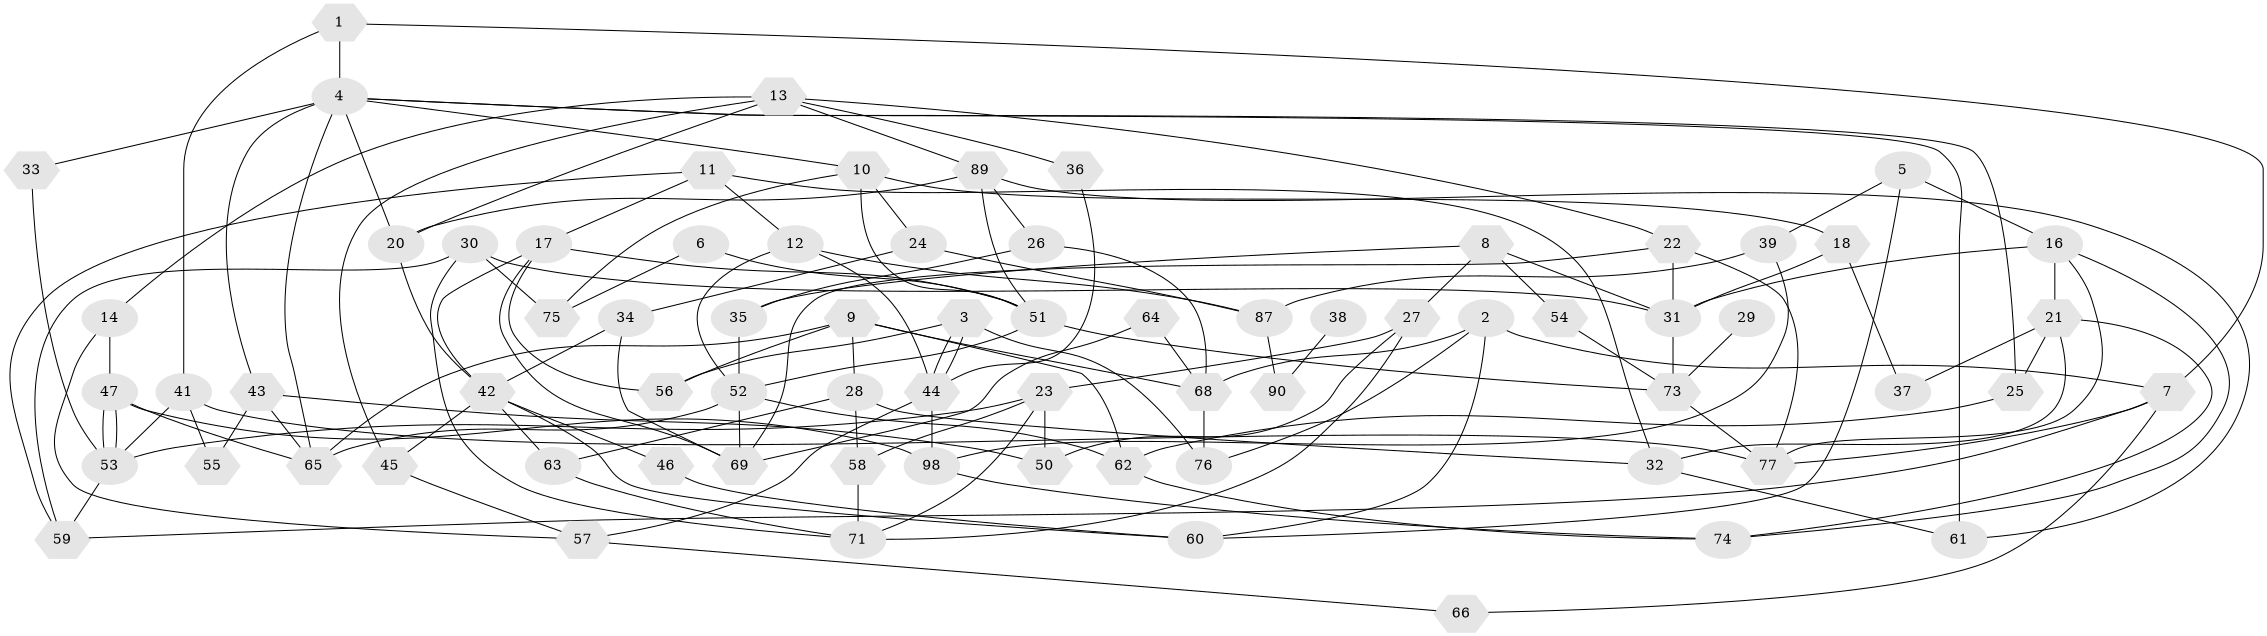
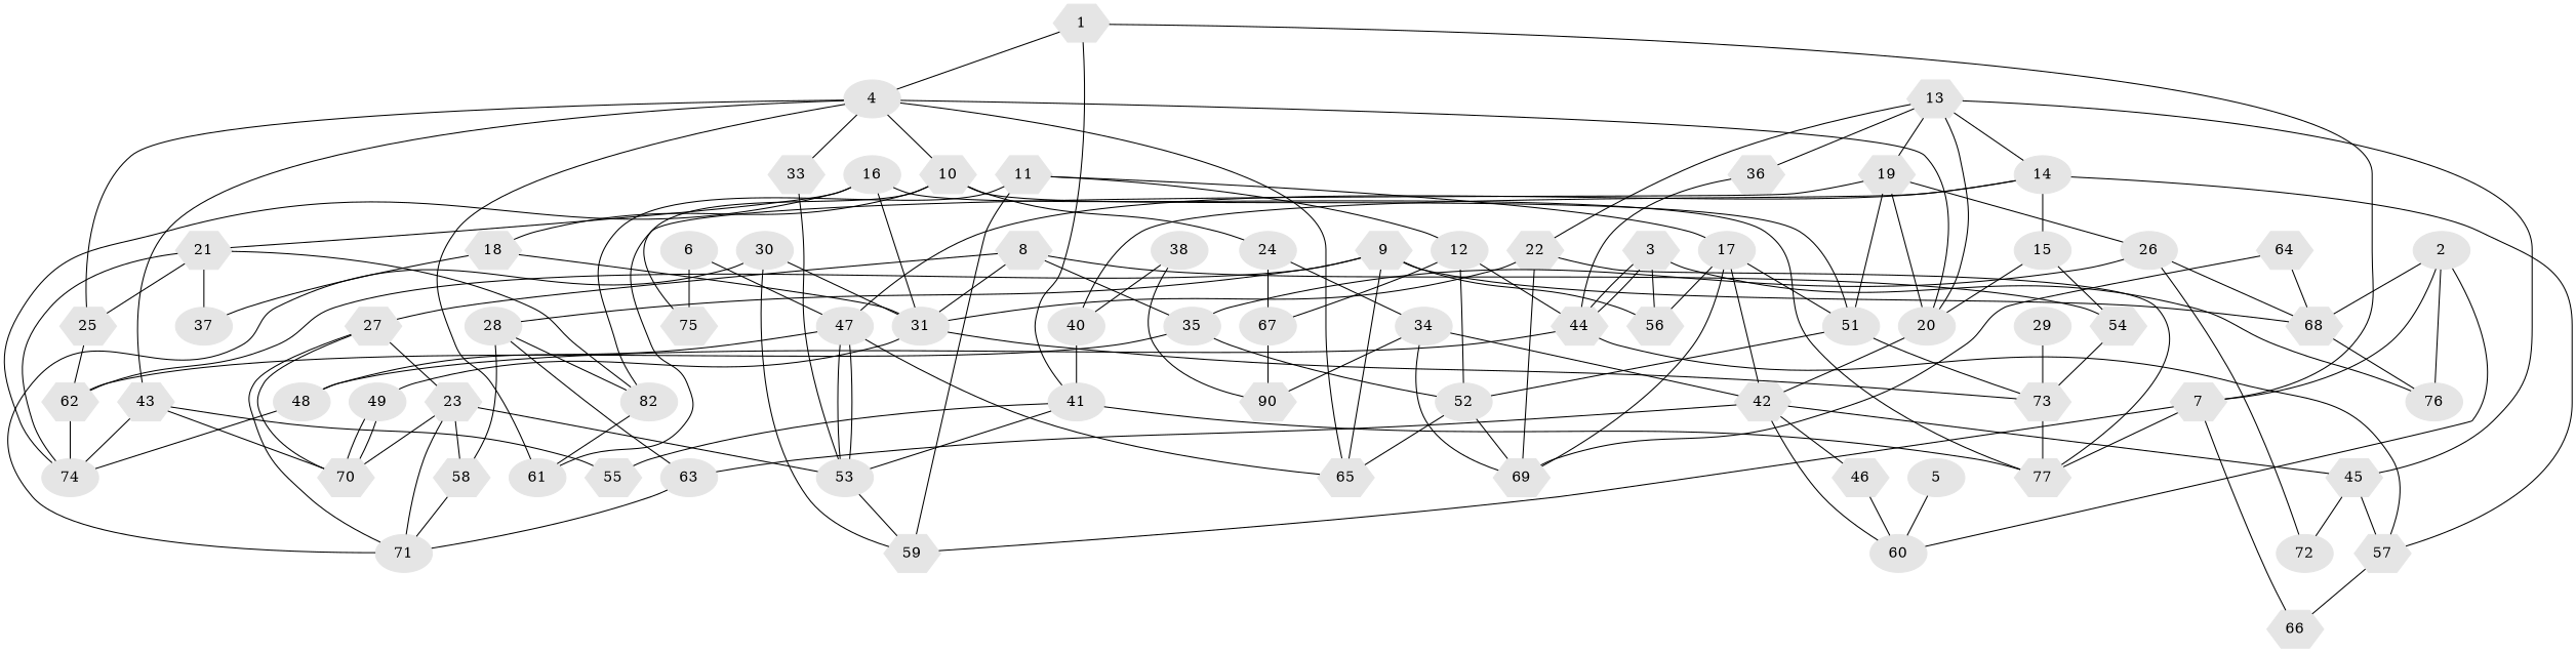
  graph {
    node [color=gray90 shape=hexagon style=filled]
    4 [shape=ellipse]
    1
    7
    41 [shape=ellipse]
    10
    20 [shape=ellipse]
    25
    33
    43
    61 [shape=ellipse]
    65
    59
    66
    77
    53 [shape=ellipse]
    55
    2 [shape=ellipse]
    60 [shape=ellipse]
    68
    76 [shape=ellipse]
    3
    44
    56
    57
-   48 [shape=ellipse label=98]
+   48 [shape=ellipse]
    51 [shape=ellipse]
    75
    18
    24 [shape=ellipse]
    42
    62
-   50
+   50 [label=70]
    5 [shape=ellipse]
    16 [shape=ellipse]
-   39 [shape=ellipse]
    31 [shape=ellipse]
    21
    74 [shape=ellipse]
-   67 [shape=ellipse label=87]
+   67 [shape=ellipse]
    6 [shape=ellipse]
    52 [shape=ellipse]
    73
    8
    27
    35 [shape=ellipse]
    54
    23
    71 [shape=ellipse]
+   49 [shape=ellipse]
    9
    28 [shape=ellipse]
-   32 [shape=ellipse]
+   32 [shape=ellipse label=82]
    58
    63 [shape=ellipse]
    37 [shape=ellipse]
    34 [shape=ellipse]
    11
    12 [shape=ellipse]
    17 [shape=ellipse]
    69
    n61 [label=90]
    13
    14 [shape=ellipse]
-   19 [label=89]
+   19
    22
    36
    45
+   15 [shape=ellipse]
+   40 [shape=ellipse]
    47 [shape=ellipse]
    26 [shape=ellipse]
+   72 [shape=ellipse]
    46
    29 [shape=ellipse]
    30 [shape=ellipse]
    38 [shape=ellipse]
    64
    4 -- 10
    4 -- 20
    4 -- 25
    4 -- 33
    4 -- 43
    4 -- 61
    4 -- 65
    1 -- 4
    1 -- 7
    1 -- 41
    7 -- 59
    7 -- 66
    7 -- 77
    41 -- 77
    41 -- 53
    41 -- 55
    10 -- 51
    10 -- 75
    10 -- 18
    10 -- 24
    20 -- 42
    25 -- 62
    33 -- 53
-   43 -- 65
+   43 -- 74
    43 -- 55
    43 -- 50
    53 -- 59
    2 -- 7
    2 -- 60
    2 -- 68
    2 -- 76
    68 -- 76
    3 -- 76
    3 -- 44
    3 -- 44
    3 -- 56
    44 -- 57
    44 -- 48
    57 -- 66
    48 -- 74
    51 -- 52
    51 -- 73
    18 -- 31
    18 -- 37
    24 -- 67
    24 -- 34
    42 -- 60
    42 -- 63
    42 -- 45
    42 -- 46
    62 -- 74
    5 -- 60
-   5 -- 16
-   5 -- 39
    16 -- 77
    16 -- 31
    16 -- 21
    16 -- 74
-   39 -- 48
-   39 -- 67
    31 -- 73
+   31 -- 49
    21 -- 25
    21 -- 74
    21 -- 32
    21 -- 37
    67 -- n61
-   6 -- 51
+   6 -- 47
    6 -- 75
    52 -- 65
-   52 -- 62
+   35 -- 62
    52 -- 69
    73 -- 77
    8 -- 31
    8 -- 27
    8 -- 35
    8 -- 54
    27 -- 50
    27 -- 23
    27 -- 71
    35 -- 52
    54 -- 73
    23 -- 53
    23 -- 50
    23 -- 71
    23 -- 58
+   49 -- 50
+   49 -- 50
    9 -- 65
    9 -- 68
    9 -- 56
    9 -- 62
    9 -- 28
    28 -- 32
    28 -- 58
    28 -- 63
    32 -- 61
    58 -- 71
    63 -- 71
    34 -- 42
    34 -- 69
+   34 -- n61
    11 -- 59
    11 -- 32
    11 -- 12
    11 -- 17
    12 -- 44
    12 -- 67
    12 -- 52
    17 -- 56
    17 -- 51
    17 -- 42
    17 -- 69
    13 -- 20
    13 -- 14
    13 -- 19
    13 -- 22
    13 -- 36
    13 -- 45
    14 -- 57
+   14 -- 15
+   14 -- 40
    14 -- 47
    19 -- 20
    19 -- 61
    19 -- 51
    19 -- 26
    22 -- 77
    22 -- 31
    22 -- 69
    36 -- 44
    45 -- 57
+   45 -- 72
+   15 -- 20
+   15 -- 54
+   40 -- 41
    47 -- 65
    47 -- 53
    47 -- 53
    47 -- 48
    26 -- 68
    26 -- 35
+   26 -- 72
    46 -- 60
    29 -- 73
    30 -- 59
-   30 -- 75
    30 -- 31
    30 -- 71
    38 -- n61
+   38 -- 40
    64 -- 68
    64 -- 69
  }
